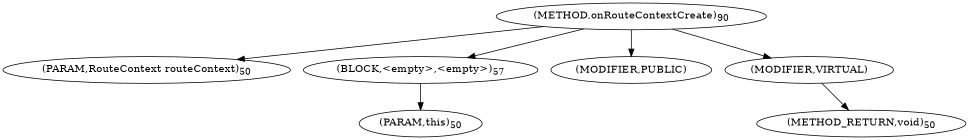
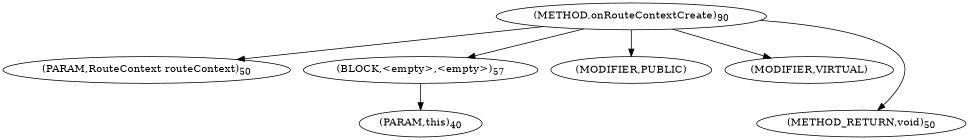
  digraph {
    n1 [label=<(METHOD,onRouteContextCreate)<SUB>90</SUB>>]
    n2 [label=<(PARAM,RouteContext routeContext)<SUB>50</SUB>>]
    n3 [label=<(BLOCK,&lt;empty&gt;,&lt;empty&gt;)<SUB>57</SUB>>]
    n4 [label=<(MODIFIER,PUBLIC)>]
    n5 [label=<(MODIFIER,VIRTUAL)>]
    n6 [label=<(METHOD_RETURN,void)<SUB>50</SUB>>]
-   n7 [label=<(PARAM,this)<SUB>50</SUB>>]
+   n7 [label=<(PARAM,this)<SUB>40</SUB>>]
    n1 -> n2
    n1 -> n3
    n1 -> n4
    n1 -> n5
-   n5 -> n6
+   n1 -> n6
    n3 -> n7
  }
